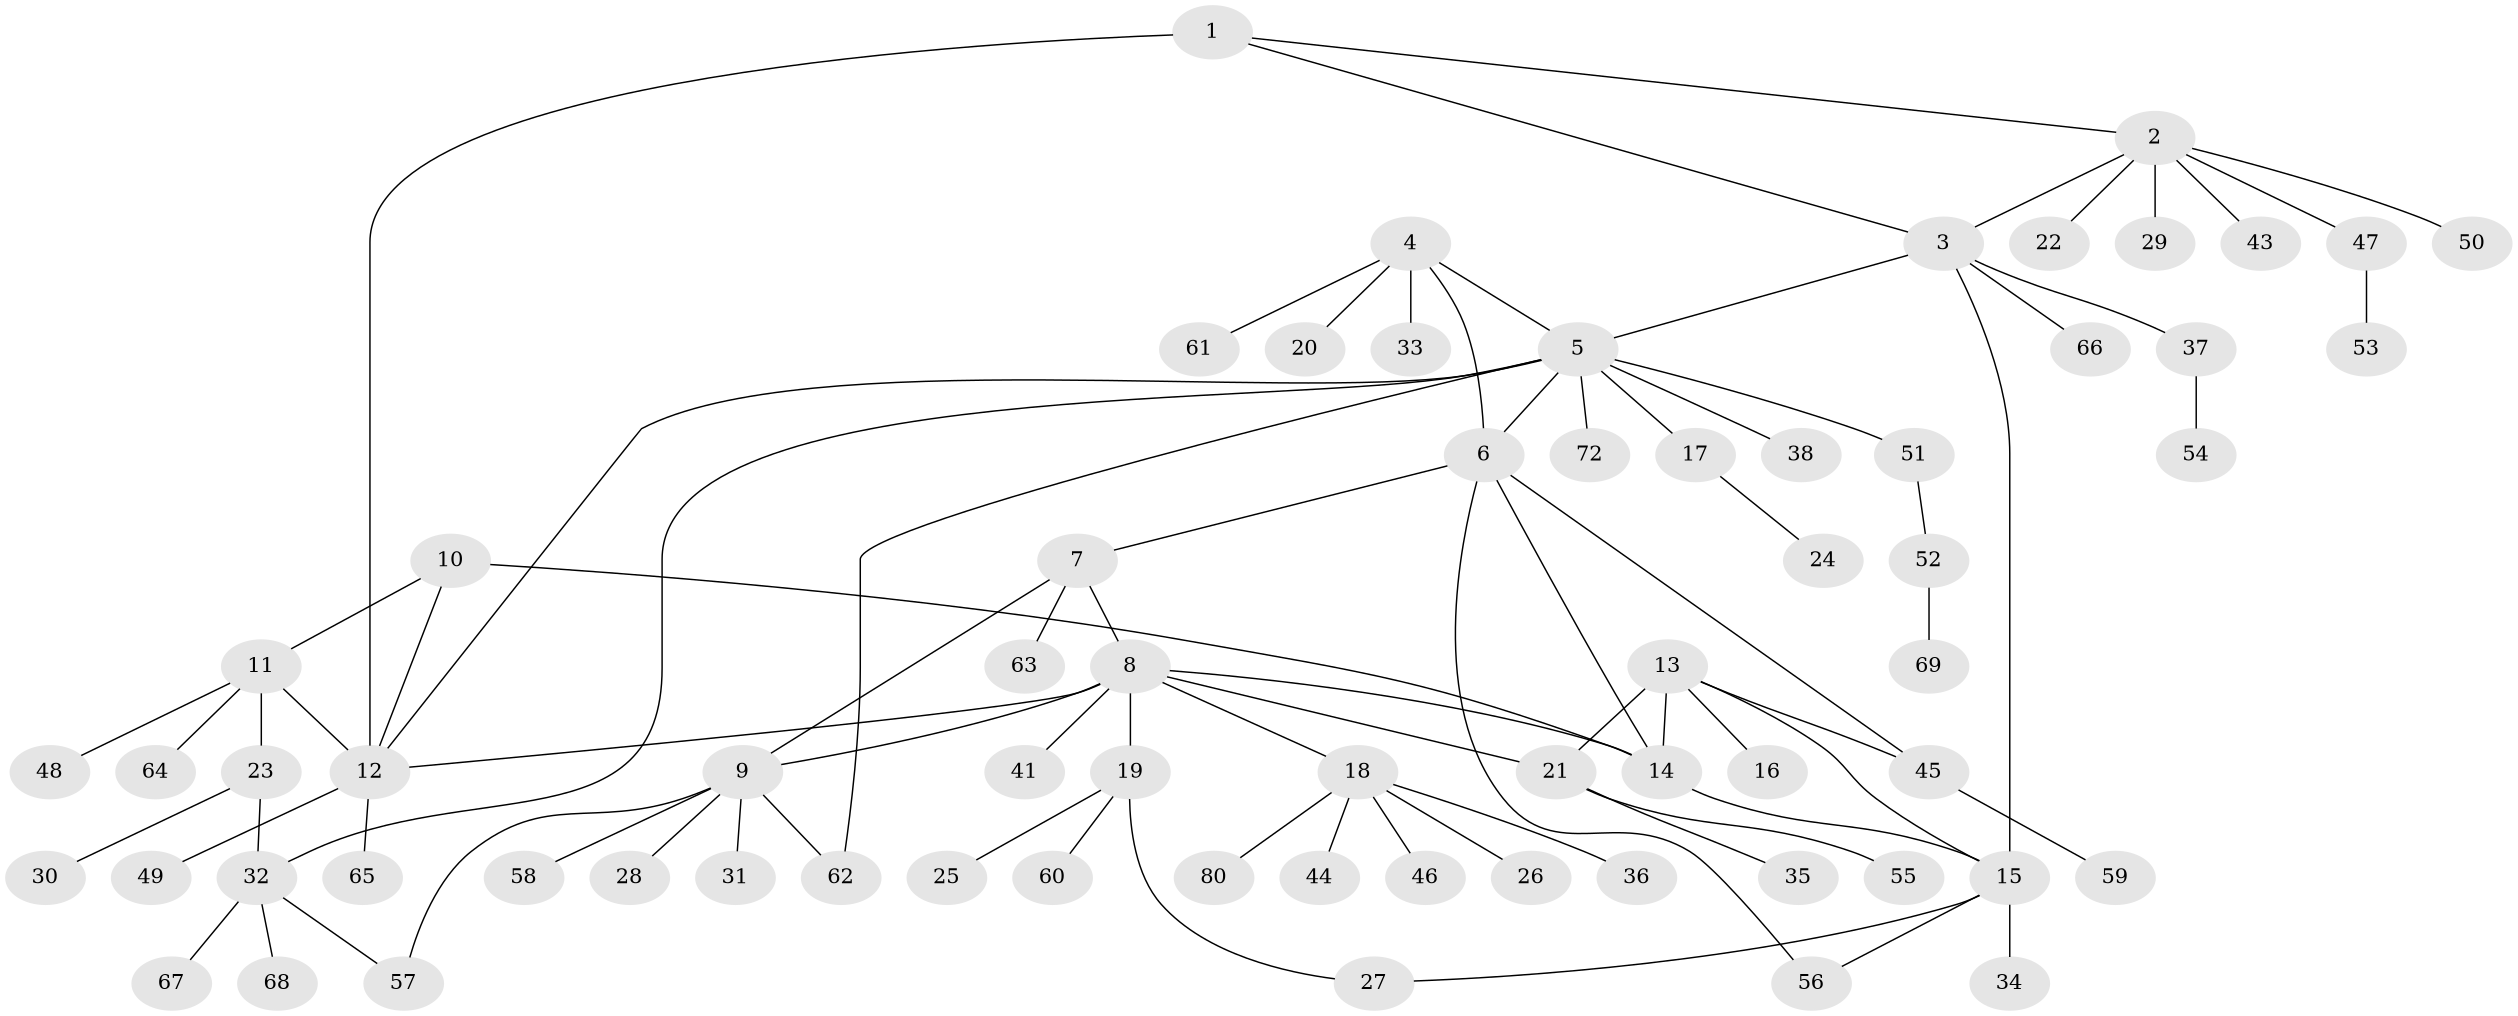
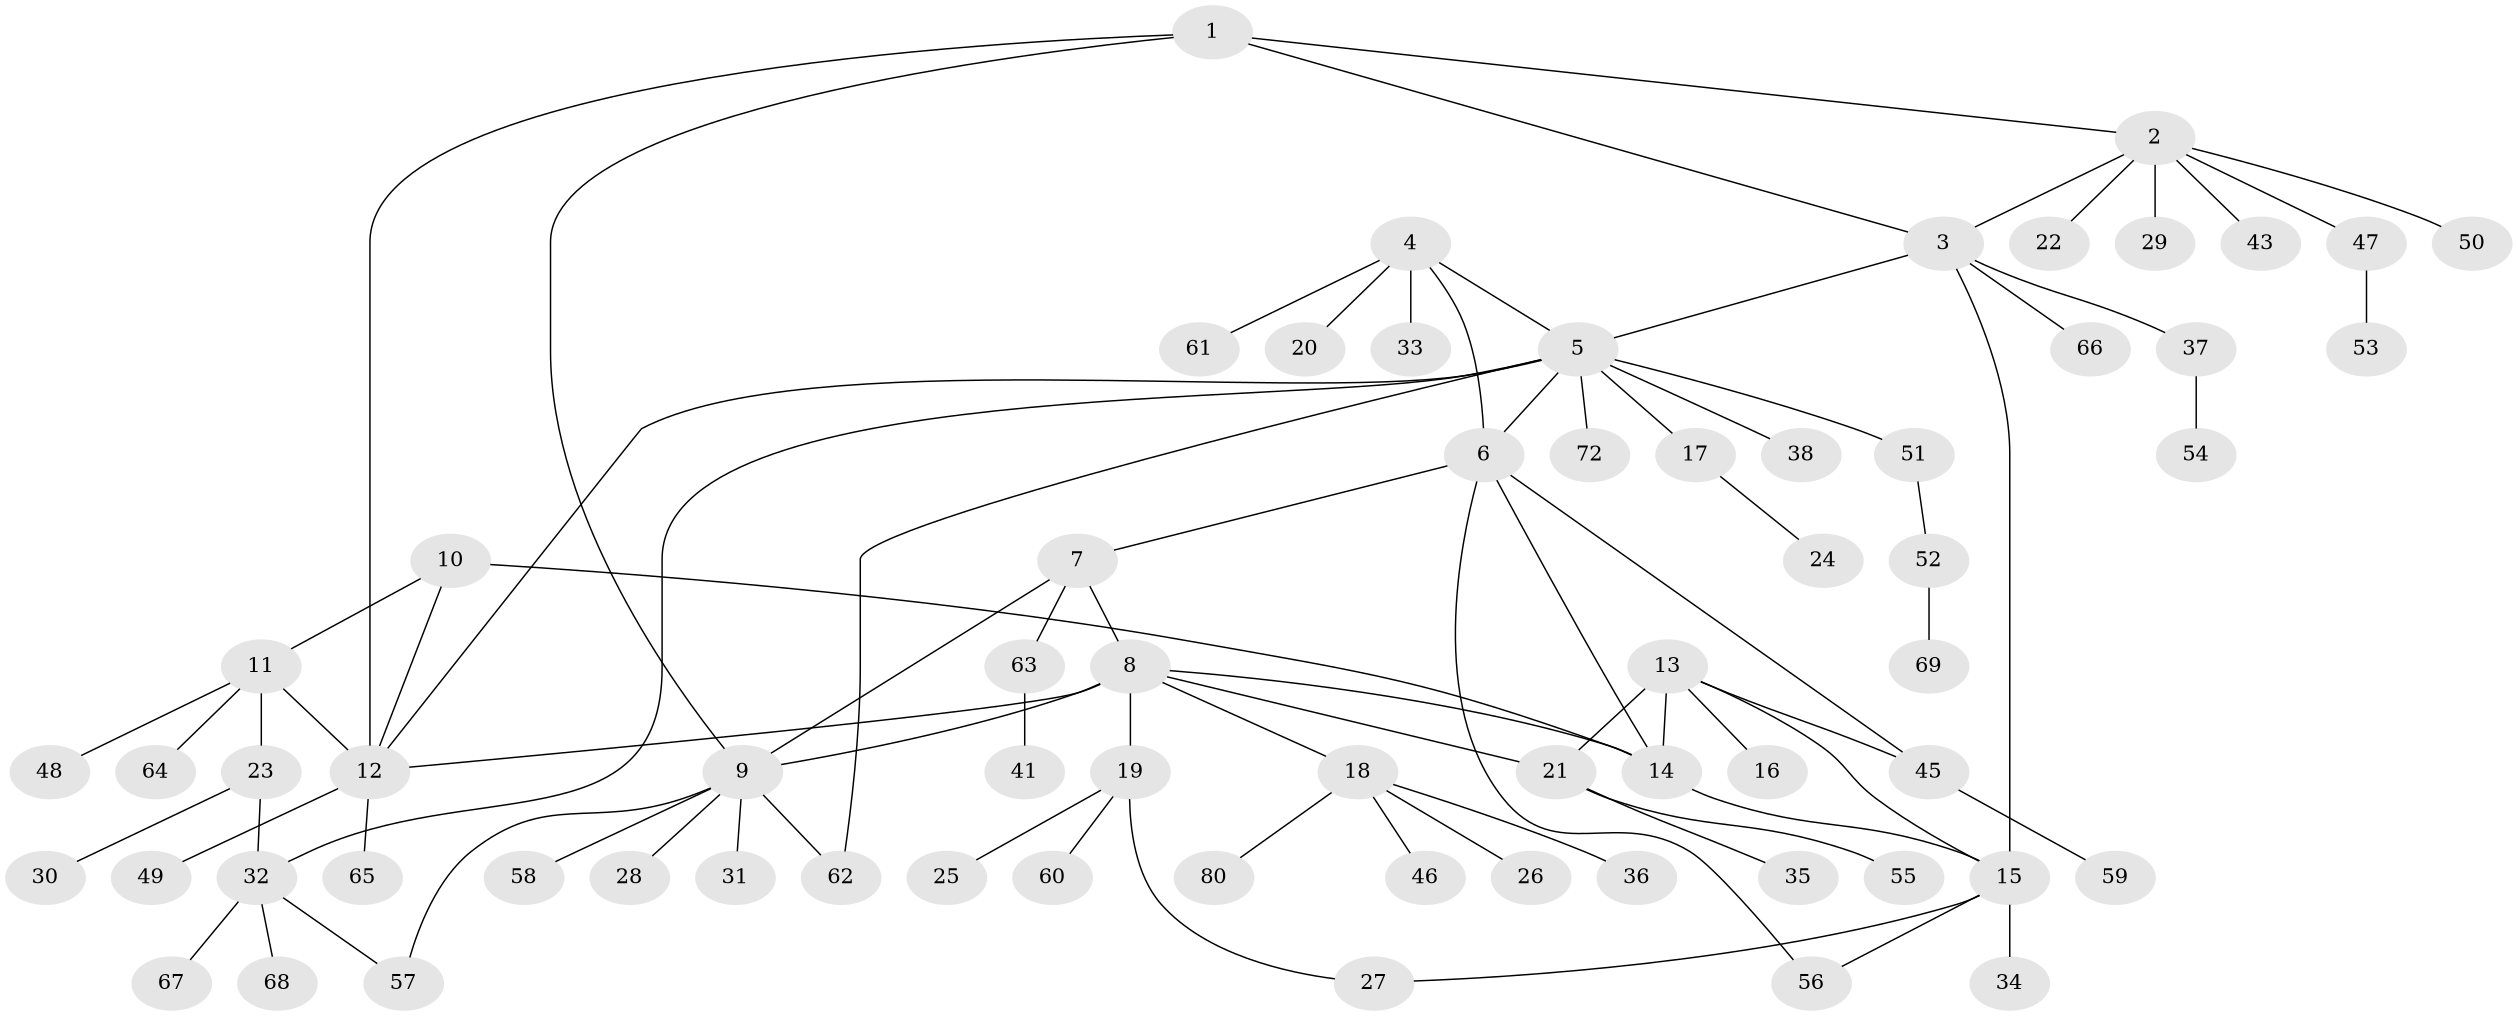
  graph {
    node [color=gray90 style=filled]
    1
    2
    3
    9
    12
    22
    29
    43
    47
    50
    5
    15
    37
    66
    62
    28
    31
    57
    58
    49
    65
    53
    6
    17
    32
    38
    n27 [label=72]
    51
    56
    27
    34
    54
    4
    20
    33
    61
    7
    14
    45
    24
    67
    68
    52
    8
    63
    59
    18
    19
    21
    41
    26
    36
    n53 [label=80]
-   44
    46
    25
    60
    55
    35
    10
    11
    23
    48
    64
    30
    13
    16
    69
    1 -- 2
    1 -- 3
+   1 -- 9
    1 -- 12
    2 -- 3
    2 -- 22
    2 -- 29
    2 -- 43
    2 -- 47
    2 -- 50
    3 -- 5
    3 -- 15
    3 -- 37
    3 -- 66
    9 -- 62
    9 -- 28
    9 -- 31
    9 -- 57
    9 -- 58
    12 -- 49
    12 -- 65
    47 -- 53
    5 -- 12
    5 -- 62
    5 -- 6
    5 -- 17
    5 -- 32
    5 -- 38
    5 -- n27
    5 -- 51
    15 -- 56
    15 -- 27
    15 -- 34
    37 -- 54
    6 -- 56
    6 -- 7
    6 -- 14
    6 -- 45
    17 -- 24
    32 -- 57
    32 -- 67
    32 -- 68
    51 -- 52
    4 -- 5
    4 -- 6
    4 -- 20
    4 -- 33
    4 -- 61
    7 -- 9
    7 -- 8
    7 -- 63
    14 -- 15
    45 -- 59
    52 -- 69
    8 -- 9
    8 -- 12
    8 -- 14
    8 -- 18
    8 -- 19
    8 -- 21
-   8 -- 41
+   63 -- 41
    18 -- 26
    18 -- 36
    18 -- n53
-   18 -- 44
    18 -- 46
    19 -- 27
    19 -- 25
    19 -- 60
    21 -- 55
    21 -- 35
    10 -- 12
    10 -- 14
    10 -- 11
    11 -- 12
    11 -- 23
    11 -- 48
    11 -- 64
    23 -- 32
    23 -- 30
    13 -- 15
    13 -- 14
    13 -- 45
    13 -- 21
    13 -- 16
  }
